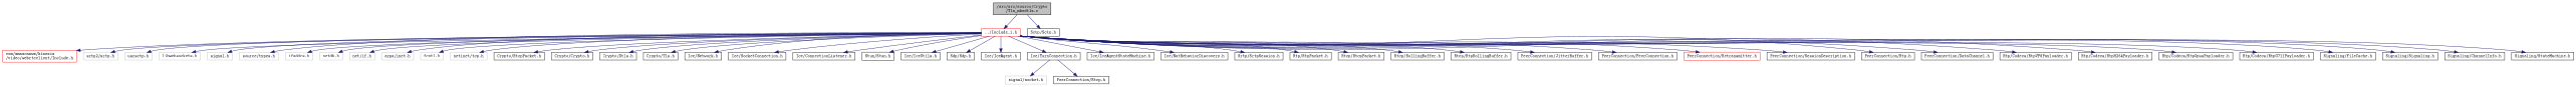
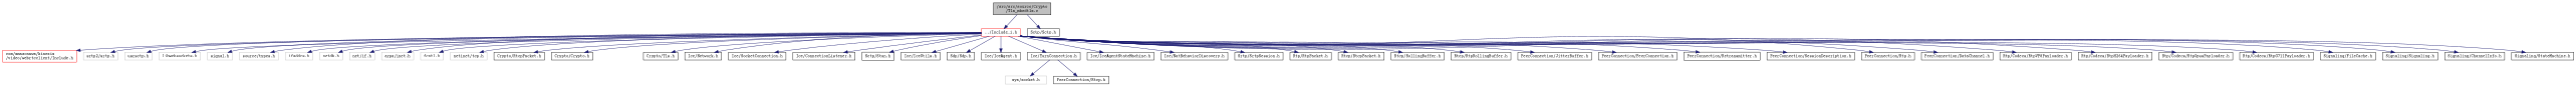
  digraph {
    fontname="Courier Prime"
    node [color=black fillcolor=white fontname="Courier Prime" fontsize=10 shape=record style=filled]
    edge [color=midnightblue fontname="Courier Prime" fontsize=10 labelfontname=Helvetica labelfontsize=10 style=solid]
    n1 [fillcolor=grey75 fontcolor=black height=0.2 label="/src/src/source/Crypto\l/Tls_mbedtls.c" width=0.4]
    n2 [color=red height=0.2 label="../Include_i.h" width=0.4]
    n3 [height=0.2 label="Sctp/Sctp.h" width=0.4]
    n4 [color=red height=0.2 label="com/amazonaws/kinesis\l/video/webrtcclient/Include.h" width=0.4]
    n5 [color=grey75 height=0.2 label="srtp2/srtp.h" width=0.4]
    n6 [color=grey75 height=0.2 label="usrsctp.h" width=0.4]
    n7 [color=grey75 height=0.2 label="libwebsockets.h" width=0.4]
    n8 [color=grey75 height=0.2 label="signal.h" width=0.4]
    n9 [color=grey75 height=0.2 label="source/types.h" width=0.4]
    n10 [color=grey75 height=0.2 label="ifaddrs.h" width=0.4]
    n11 [color=grey75 height=0.2 label="netdb.h" width=0.4]
    n12 [color=grey75 height=0.2 label="net/if.h" width=0.4]
    n13 [color=grey75 height=0.2 label="arpa/inet.h" width=0.4]
    n14 [color=grey75 height=0.2 label="fcntl.h" width=0.4]
    n15 [color=grey75 height=0.2 label="netinet/tcp.h" width=0.4]
    n16 [height=0.2 label="Crypto/RtcpPacket.h" width=0.4]
    n17 [height=0.2 label="Crypto/Crypto.h" width=0.4]
-   n18 [height=0.2 label="Crypto/Dtls.h" width=0.4]
    n19 [height=0.2 label="Crypto/Tls.h" width=0.4]
    n20 [height=0.2 label="Ice/Network.h" width=0.4]
    n21 [height=0.2 label="Ice/SocketConnection.h" width=0.4]
    n22 [height=0.2 label="Ice/ConnectionListener.h" width=0.4]
-   n23 [height=0.2 label="Stun/Stun.h" width=0.4]
+   n23 [height=0.2 label="Sctp/Stun.h" width=0.4]
    n24 [height=0.2 label="Ice/IceUtils.h" width=0.4]
    n25 [height=0.2 label="Sdp/Sdp.h" width=0.4]
    n26 [height=0.2 label="Ice/IceAgent.h" width=0.4]
    n27 [height=0.2 label="Ice/TurnConnection.h" width=0.4]
    n28 [height=0.2 label="Ice/IceAgentStateMachine.h" width=0.4]
    n29 [height=0.2 label="Ice/NatBehaviorDiscovery.h" width=0.4]
    n30 [height=0.2 label="Srtp/SrtpSession.h" width=0.4]
    n31 [height=0.2 label="Rtp/RtpPacket.h" width=0.4]
    n32 [height=0.2 label="Rtcp/RtcpPacket.h" width=0.4]
    n33 [height=0.2 label="Rtcp/RollingBuffer.h" width=0.4]
    n34 [height=0.2 label="Rtcp/RtpRollingBuffer.h" width=0.4]
    n35 [height=0.2 label="PeerConnection/JitterBuffer.h" width=0.4]
    n36 [height=0.2 label="PeerConnection/PeerConnection.h" width=0.4]
-   n37 [color=red height=0.2 label="PeerConnection/Retransmitter.h" width=0.4]
+   n37 [height=0.2 label="PeerConnection/Retransmitter.h" width=0.4]
    n38 [height=0.2 label="PeerConnection/SessionDescription.h" width=0.4]
    n39 [height=0.2 label="PeerConnection/Rtp.h" width=0.4]
    n40 [height=0.2 label="PeerConnection/DataChannel.h" width=0.4]
    n41 [height=0.2 label="Rtp/Codecs/RtpVP8Payloader.h" width=0.4]
    n42 [height=0.2 label="Rtp/Codecs/RtpH264Payloader.h" width=0.4]
    n43 [height=0.2 label="Rtp/Codecs/RtpOpusPayloader.h" width=0.4]
    n44 [height=0.2 label="Rtp/Codecs/RtpG711Payloader.h" width=0.4]
    n45 [height=0.2 label="Signaling/FileCache.h" width=0.4]
    n46 [height=0.2 label="Signaling/Signaling.h" width=0.4]
    n47 [height=0.2 label="Signaling/ChannelInfo.h" width=0.4]
    n48 [height=0.2 label="Signaling/StateMachine.h" width=0.4]
-   n49 [color=grey75 height=0.2 label="signal/socket.h" width=0.4]
+   n49 [color=grey75 height=0.2 label="sys/socket.h" width=0.4]
    n50 [height=0.2 label="PeerConnection/Rtcp.h" width=0.4]
    n1 -> n2
    n1 -> n3
    n2 -> n4
    n2 -> n5
    n2 -> n6
    n2 -> n7
    n2 -> n8
    n2 -> n9
    n2 -> n10
    n2 -> n11
    n2 -> n12
    n2 -> n13
    n2 -> n14
    n2 -> n15
    n2 -> n16
    n2 -> n17
-   n2 -> n18
    n2 -> n19
    n2 -> n20
    n2 -> n21
    n2 -> n22
    n2 -> n23
    n2 -> n24
    n2 -> n25
    n2 -> n26
    n2 -> n27
    n2 -> n28
    n2 -> n29
    n2 -> n30
    n2 -> n31
    n2 -> n32
    n2 -> n33
    n2 -> n34
    n2 -> n35
    n2 -> n36
    n2 -> n37
    n2 -> n38
    n2 -> n39
    n2 -> n40
    n2 -> n41
    n2 -> n42
    n2 -> n43
    n2 -> n44
    n2 -> n45
    n2 -> n46
    n2 -> n47
    n2 -> n48
    n27 -> n49
    n27 -> n50
  }
